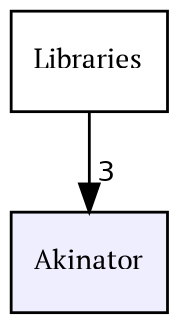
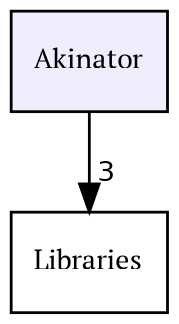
  digraph {
    compound=true
    fontname="PT Serif"
    node [fontname="PT Serif" fontsize=10 shape=box]
    n1 [fillcolor="#eeeeff" label=Akinator pencolor=black style=filled]
    n2 [label=Libraries]
-   n2 -> n1 [headlabel=3 labeldistance=1.5 labelfontname=Helvetica labelfontsize=10 fontname="PT Serif"]
+   n1 -> n2 [headlabel=3 labeldistance=1.5 labelfontname=Helvetica labelfontsize=10 fontname="PT Serif"]
  }
